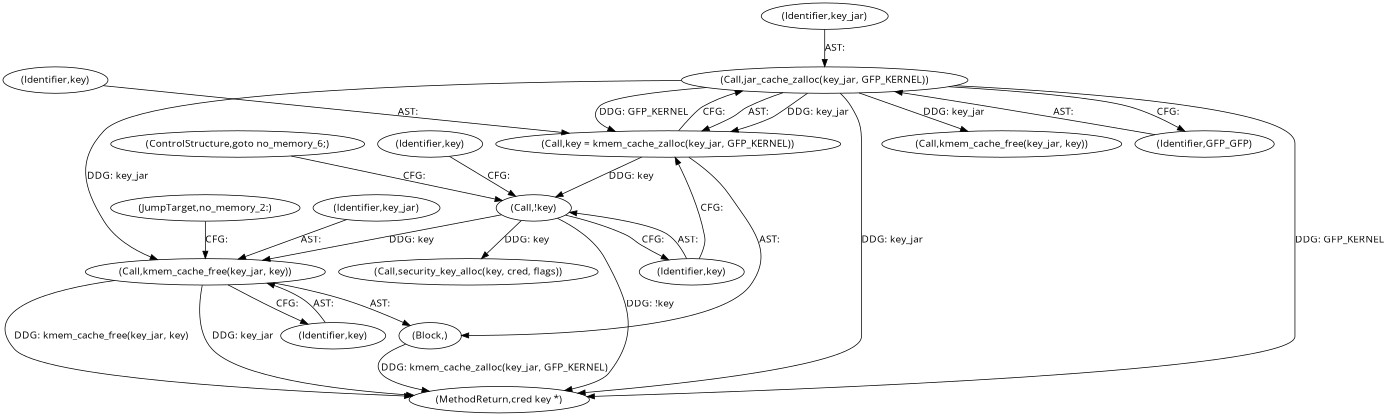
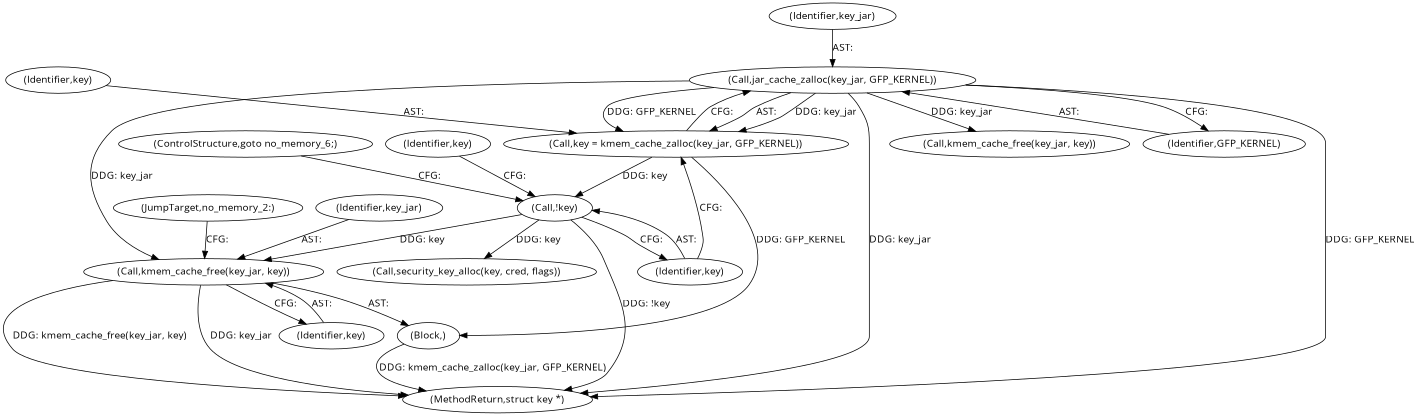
  digraph {
    fontname="Open Sans"
    node [fontname="Open Sans"]
    edge [fontname="Open Sans"]
    n1 [label="(Call,kmem_cache_free(key_jar, key))"]
    n2 [label="(Block,)"]
-   n3 [label="(MethodReturn,cred key *)"]
+   n3 [label="(MethodReturn,struct key *)"]
    n4 [label="(Identifier,key)"]
    n5 [label="(Call,jar_cache_zalloc(key_jar, GFP_KERNEL))"]
    n6 [label="(Call,key = kmem_cache_zalloc(key_jar, GFP_KERNEL))"]
    n7 [label="(Call,kmem_cache_free(key_jar, key))"]
-   n8 [label="(Identifier,GFP_GFP)"]
+   n8 [label="(Identifier,GFP_KERNEL)"]
    n9 [label="(Call,!key)"]
    n10 [label="(Identifier,key)"]
    n11 [label="(Call,security_key_alloc(key, cred, flags))"]
    n12 [label="(Identifier,key_jar)"]
    n13 [label="(ControlStructure,goto no_memory_6;)"]
    n14 [label="(Identifier,key)"]
    n15 [label="(Identifier,key_jar)"]
    n16 [label="(JumpTarget,no_memory_2:)"]
    n17 [label="(Identifier,key)"]
    n1 -> n2 [label="AST: "]
    n1 -> n3 [label="DDG: kmem_cache_free(key_jar, key)"]
    n1 -> n3 [label="DDG: key_jar"]
    n1 -> n4 [label="CFG: "]
    n2 -> n3 [label="DDG: kmem_cache_zalloc(key_jar, GFP_KERNEL)"]
    n4 -> n1 [label="AST: "]
    n5 -> n1 [label="DDG: key_jar"]
    n5 -> n3 [label="DDG: key_jar"]
    n5 -> n3 [label="DDG: GFP_KERNEL"]
    n5 -> n6 [label="AST: "]
    n5 -> n6 [label="DDG: key_jar"]
    n5 -> n6 [label="DDG: GFP_KERNEL"]
    n5 -> n7 [label="DDG: key_jar"]
    n5 -> n8 [label="CFG: "]
-   n6 -> n2 [label="AST: "]
+   n6 -> n2 [label="DDG: GFP_KERNEL"]
    n6 -> n5 [label="CFG: "]
    n6 -> n9 [label="DDG: key"]
    n8 -> n5 [label="AST: "]
    n9 -> n1 [label="DDG: key"]
    n9 -> n3 [label="DDG: !key"]
    n9 -> n10 [label="CFG: "]
    n9 -> n11 [label="DDG: key"]
    n10 -> n6 [label="CFG: "]
    n10 -> n9 [label="AST: "]
    n12 -> n1 [label="AST: "]
    n13 -> n9 [label="CFG: "]
    n14 -> n6 [label="AST: "]
    n15 -> n5 [label="AST: "]
    n16 -> n1 [label="CFG: "]
    n17 -> n9 [label="CFG: "]
  }
